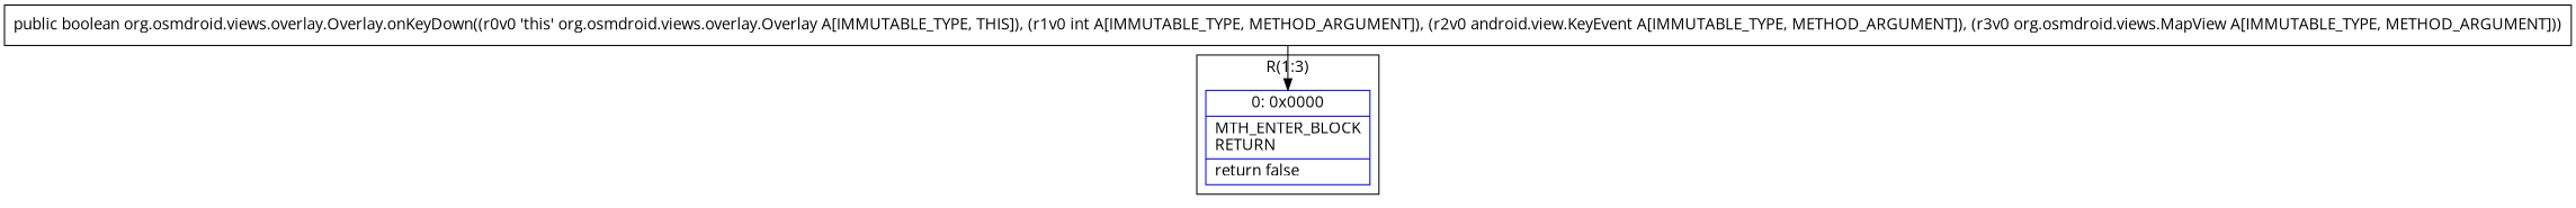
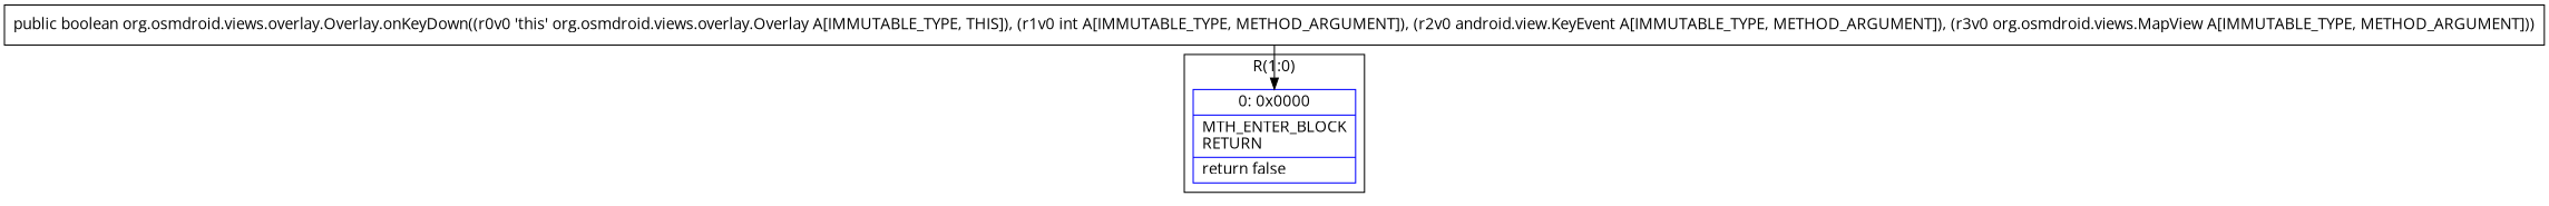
  digraph {
    fontname="Open Sans"
    node [shape=record fontname="Open Sans"]
    n1 [color=blue label="{0\:\ 0x0000|MTH_ENTER_BLOCK\lRETURN\l|return false\l}"]
    n2 [label="{public boolean org.osmdroid.views.overlay.Overlay.onKeyDown((r0v0 'this' org.osmdroid.views.overlay.Overlay A[IMMUTABLE_TYPE, THIS]), (r1v0 int A[IMMUTABLE_TYPE, METHOD_ARGUMENT]), (r2v0 android.view.KeyEvent A[IMMUTABLE_TYPE, METHOD_ARGUMENT]), (r3v0 org.osmdroid.views.MapView A[IMMUTABLE_TYPE, METHOD_ARGUMENT])) }"]
    subgraph cluster_1 {
-     label="R(1:3)"
+     label="R(1:0)"
      n1
    }
    n2 -> n1 [fontname="Open Sans"]
  }
